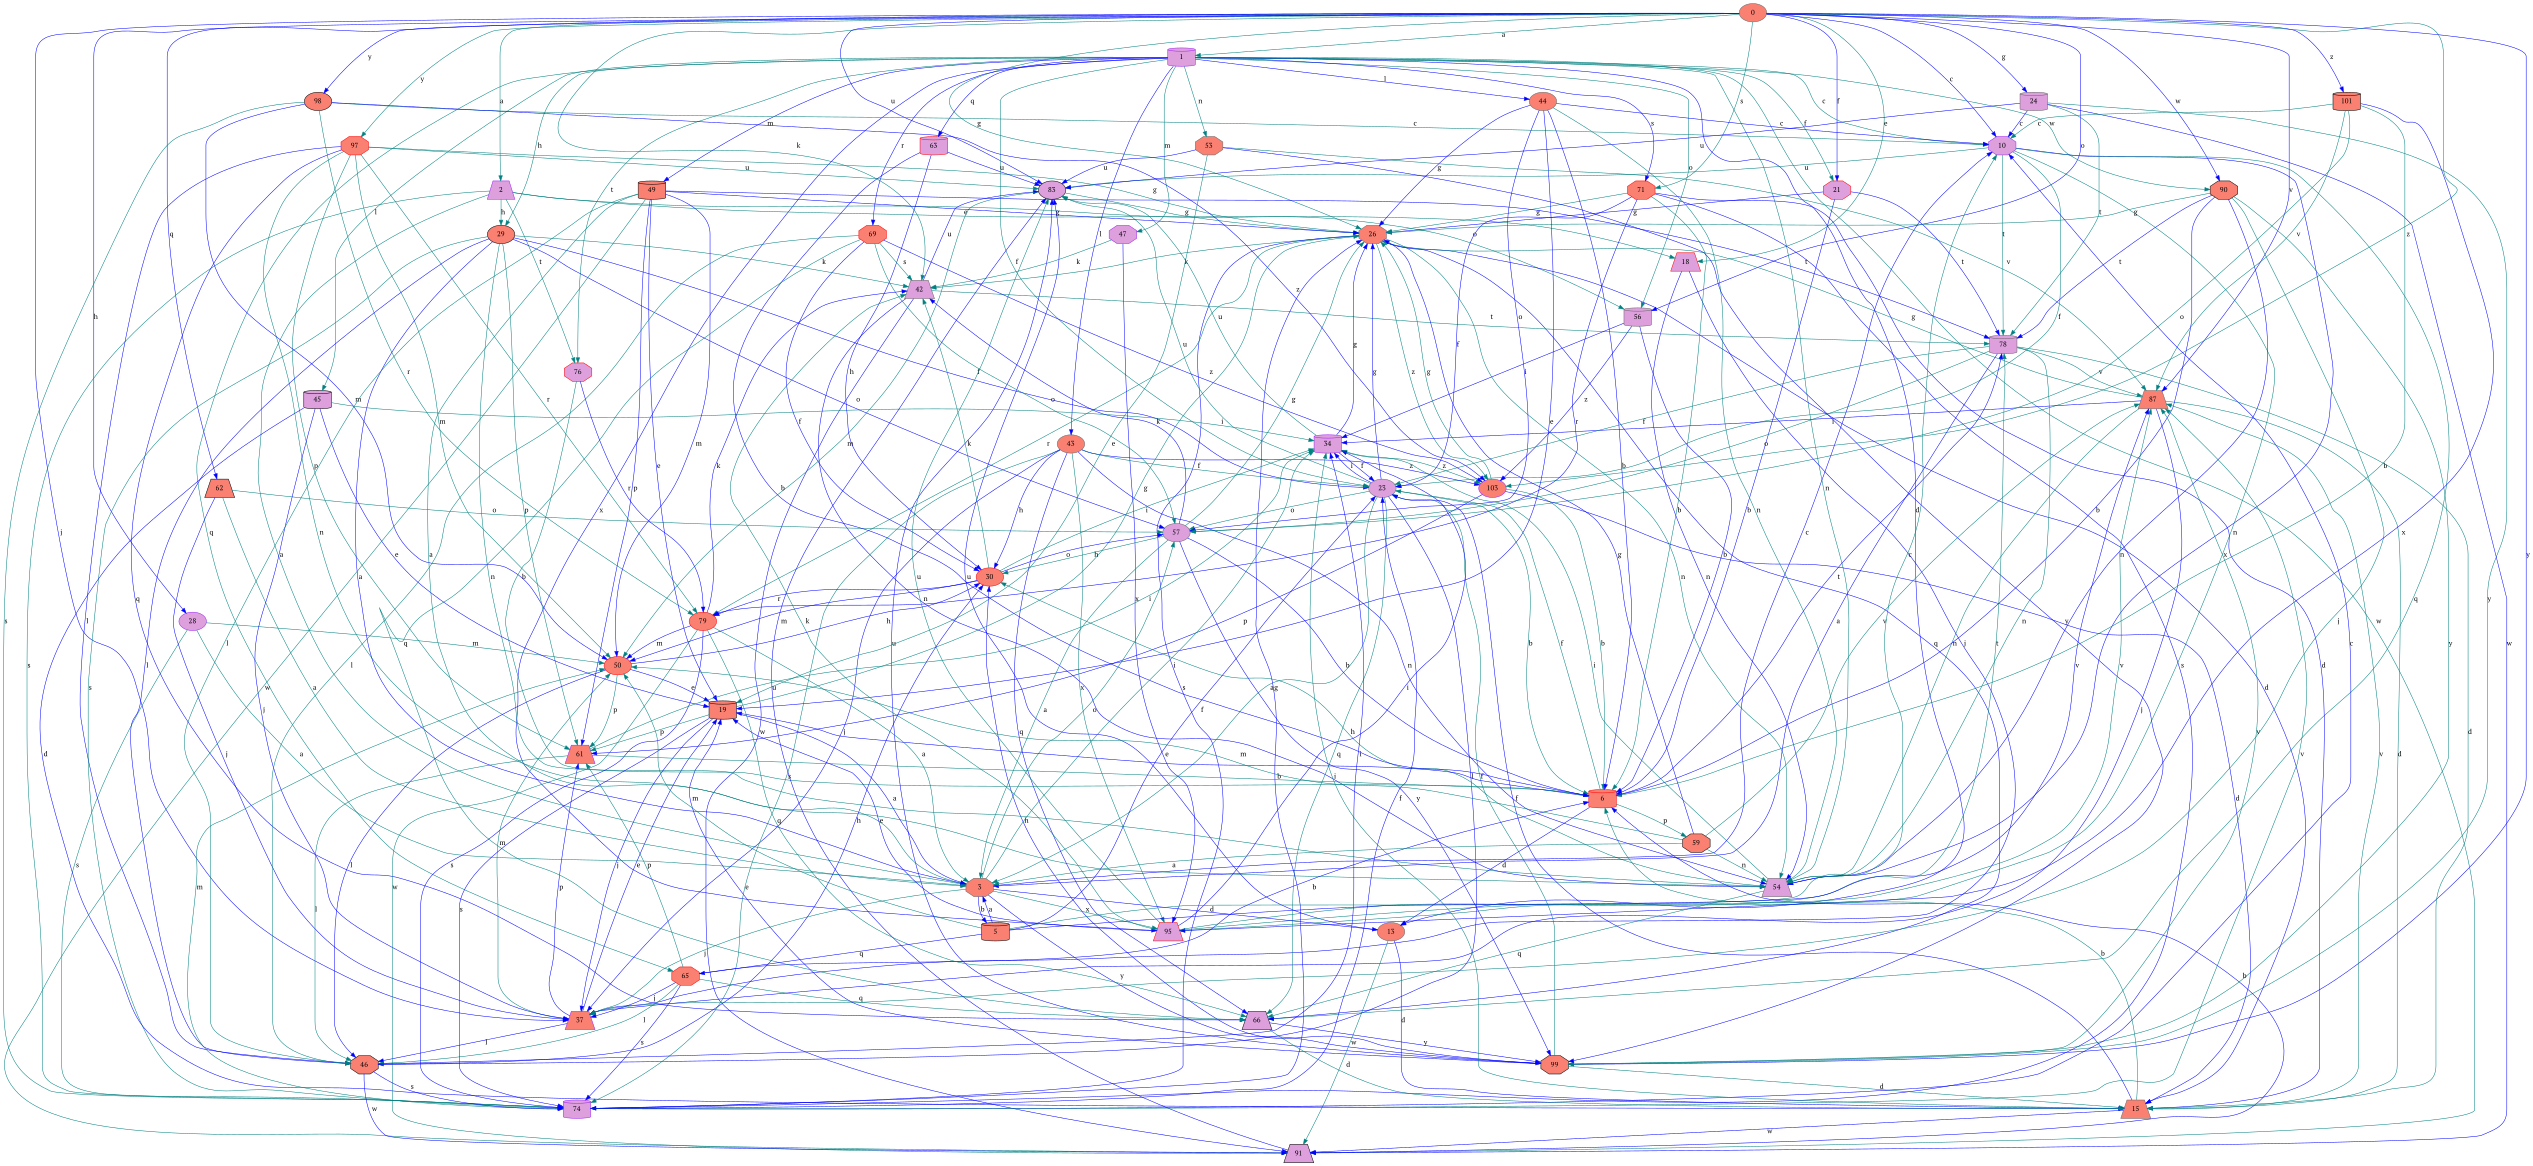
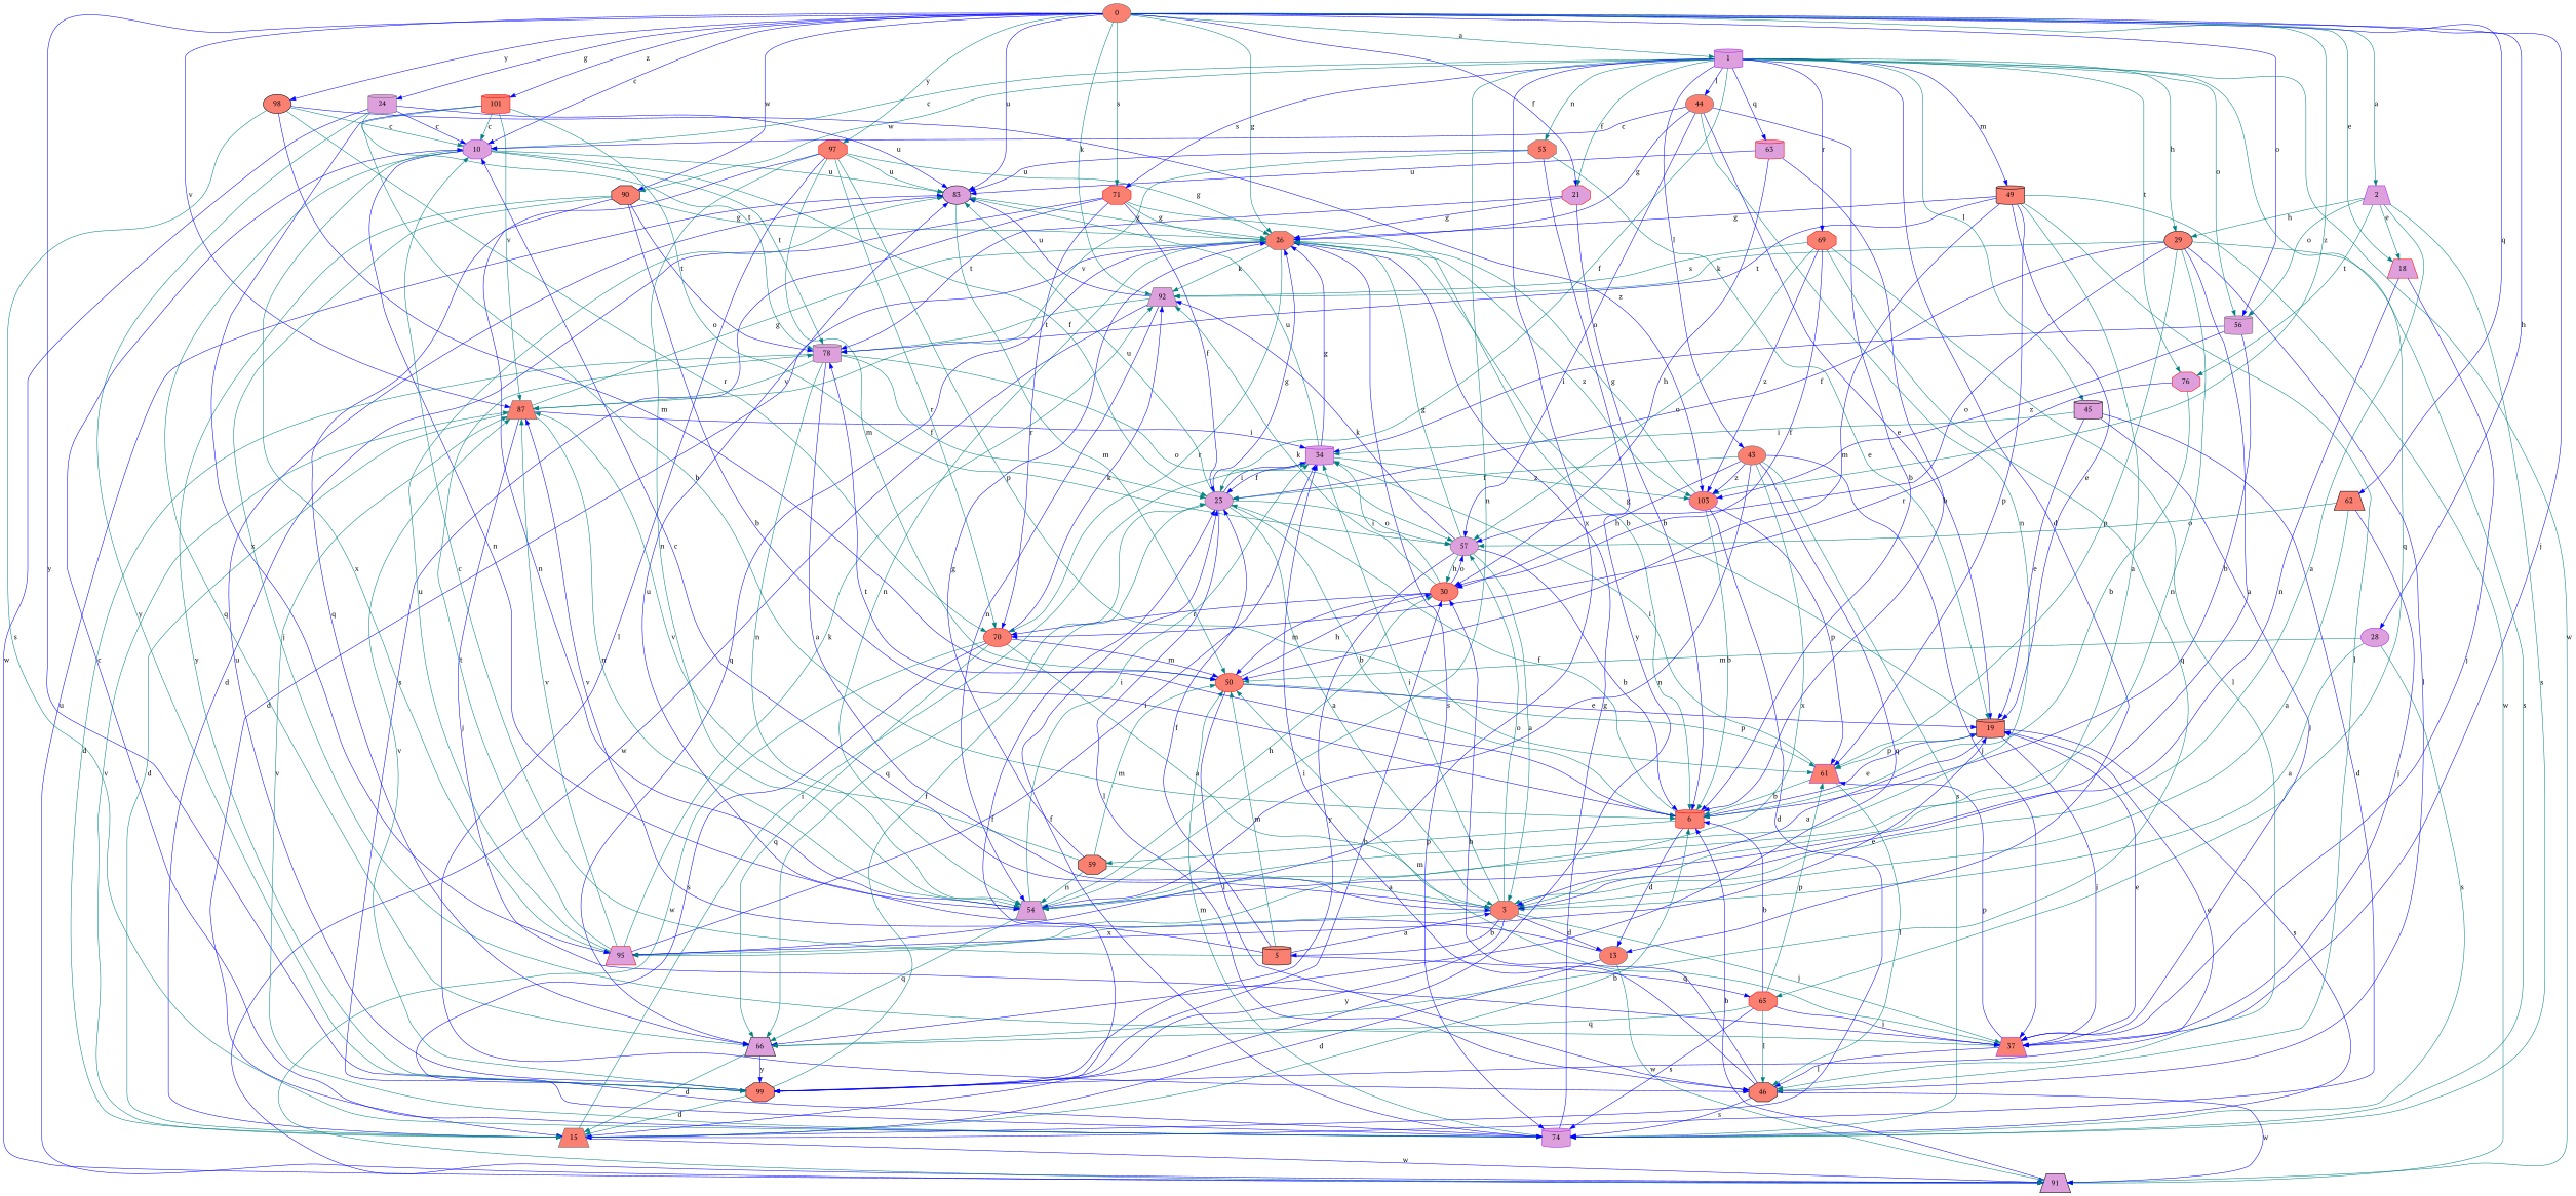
  strict digraph {
    fontname="PT Serif"
    node [color=gray40 fillcolor=salmon fontname="PT Serif" shape=octagon style=filled]
    edge [color=teal fontname="PT Serif"]
    0 [shape=ellipse]
    1 [color=purple fillcolor=plum shape=cylinder]
    2 [color=purple fillcolor=plum shape=trapezium]
    10 [color=purple fillcolor=plum]
    18 [color=red fillcolor=plum shape=trapezium]
    21 [color=red fillcolor=plum]
    24 [fillcolor=plum shape=cylinder]
    26
    28 [color=purple fillcolor=plum shape=ellipse]
    37 [color=purple shape=trapezium]
-   42 [fillcolor=plum shape=trapezium]
+   42 [fillcolor=plum shape=trapezium label=92]
    56 [fillcolor=plum shape=cylinder]
    62 [color=black shape=trapezium]
    71 [color=red]
    83 [color=black fillcolor=plum shape=ellipse]
    87 [shape=trapezium]
    90 [color=black]
    97 [color=red]
    98 [color=black shape=ellipse]
    99 [color=black]
-   101 [color=black shape=cylinder]
+   101 [color=red shape=cylinder]
    103 [color=purple shape=ellipse]
    13 [shape=ellipse]
    23 [fillcolor=plum shape=ellipse]
    29 [color=black shape=ellipse]
    43 [shape=ellipse]
    44 [shape=ellipse]
    45 [color=black fillcolor=plum shape=cylinder]
-   47 [color=purple fillcolor=plum]
    49 [color=black shape=cylinder]
    53
    54 [fillcolor=plum shape=trapezium]
    63 [color=red fillcolor=plum shape=cylinder]
    65 [color=red]
    69 [color=red]
    76 [color=red fillcolor=plum]
    91 [color=black fillcolor=plum shape=trapezium]
    95 [color=red fillcolor=plum shape=trapezium]
    3
    74 [color=purple fillcolor=plum shape=cylinder]
    78 [fillcolor=plum shape=cylinder]
    66 [color=black fillcolor=plum shape=trapezium]
    6 [color=red shape=cylinder]
    15 [shape=trapezium]
-   70 [color=red shape=ellipse label=79]
+   70 [color=red shape=ellipse]
    50 [color=red shape=ellipse]
    19 [color=black shape=cylinder]
    61 [color=purple shape=trapezium]
    46 [color=black]
    34 [color=purple fillcolor=plum shape=cylinder]
    57 [fillcolor=plum shape=ellipse]
    30 [color=red shape=ellipse]
    5 [color=black shape=cylinder]
    59 [color=black]
    0 -> 1 [label=a]
    0 -> 2 [label=a]
    0 -> 10 [color=blue label=c]
    0 -> 18 [label=e]
    0 -> 21 [color=blue label=f]
    0 -> 24 [color=blue label=g]
    0 -> 26 [label=g]
    0 -> 28 [color=blue label=h]
    0 -> 37 [color=blue label=j]
    0 -> 42 [label=k]
    0 -> 56 [color=blue label=o]
    0 -> 62 [color=blue label=q]
    0 -> 71 [label=s]
    0 -> 83 [color=blue label=u]
    0 -> 87 [color=blue label=v]
    0 -> 90 [color=blue label=w]
    0 -> 97 [label=y]
    0 -> 98 [color=blue label=y]
    0 -> 99 [color=blue label=y]
    0 -> 101 [color=blue label=z]
    0 -> 103 [label=z]
    1 -> 10 [label=c]
    1 -> 21 [label=f]
    1 -> 56 [label=o]
    1 -> 71 [color=blue label=s]
    1 -> 90 [label=w]
    1 -> 13 [color=blue label=d]
    1 -> 23 [label=f]
    1 -> 29 [label=h]
    1 -> 43 [color=blue label=l]
    1 -> 44 [color=blue label=l]
    1 -> 45 [label=l]
-   1 -> 47 [label=m]
    1 -> 49 [color=blue label=m]
    1 -> 53 [label=n]
    1 -> 54 [label=n]
    1 -> 63 [color=blue label=q]
    1 -> 65 [label=q]
    1 -> 69 [color=blue label=r]
    1 -> 76 [label=t]
    1 -> 91 [label=w]
    1 -> 95 [color=blue label=x]
    2 -> 18 [label=e]
    2 -> 56 [label=o]
    2 -> 29 [label=h]
    2 -> 76 [label=t]
    2 -> 3 [label=a]
    2 -> 74 [label=s]
    10 -> 83 [label=u]
    10 -> 23 [label=f]
    10 -> 54 [color=blue label=n]
    10 -> 95 [label=x]
    10 -> 78 [label=t]
    10 -> 66 [label=q]
    18 -> 37 [color=blue label=j]
    18 -> 54 [color=blue label=n]
    21 -> 26 [color=blue label=g]
    21 -> 78 [color=blue label=t]
    21 -> 6 [color=blue label=b]
    24 -> 10 [color=blue label=c]
    24 -> 83 [color=blue label=u]
    24 -> 99 [label=y]
    24 -> 91 [color=blue label=w]
    24 -> 78 [label=t]
    26 -> 42 [label=k]
    26 -> 103 [label=z]
    26 -> 54 [label=n]
    26 -> 74 [color=blue label=s]
    26 -> 66 [color=blue label=q]
    26 -> 15 [color=blue label=d]
    26 -> 70 [label=r]
    28 -> 3 [label=a]
    28 -> 74 [label=s]
    28 -> 50 [label=m]
    37 -> 50 [label=m]
    37 -> 19 [color=blue label=e]
    37 -> 61 [color=blue label=p]
    37 -> 46 [color=blue label=l]
    42 -> 83 [color=blue label=u]
    42 -> 54 [color=blue label=n]
    42 -> 91 [color=blue label=w]
    42 -> 78 [label=t]
    56 -> 103 [color=blue label=z]
    56 -> 6 [color=blue label=b]
    56 -> 34 [color=blue label=i]
    62 -> 37 [color=blue label=j]
    62 -> 3 [label=a]
    62 -> 57 [label=o]
    71 -> 26 [label=g]
    71 -> 23 [color=blue label=f]
    71 -> 74 [color=blue label=s]
    71 -> 6 [label=b]
    71 -> 15 [color=blue label=d]
    71 -> 70 [color=blue label=r]
    83 -> 26 [label=g]
    83 -> 50 [label=m]
    87 -> 26 [label=g]
    87 -> 37 [color=blue label=j]
    87 -> 54 [label=n]
    87 -> 15 [label=d]
    87 -> 34 [color=blue label=i]
    90 -> 26 [label=g]
    90 -> 37 [label=j]
    90 -> 99 [label=y]
    90 -> 54 [color=blue label=n]
    90 -> 78 [color=blue label=t]
    90 -> 6 [color=blue label=b]
    97 -> 26 [label=g]
    97 -> 83 [label=u]
    97 -> 54 [label=n]
    97 -> 66 [color=blue label=q]
    97 -> 70 [label=r]
    97 -> 50 [label=m]
    97 -> 61 [label=p]
    97 -> 46 [color=blue label=l]
    98 -> 10 [label=c]
    98 -> 103 [color=blue label=z]
    98 -> 74 [label=s]
    98 -> 70 [label=r]
    98 -> 50 [color=blue label=m]
    99 -> 83 [color=blue label=u]
    99 -> 87 [label=v]
    99 -> 23 [label=f]
    99 -> 15 [label=d]
    99 -> 19 [color=blue label=e]
    99 -> 30 [color=blue label=h]
    101 -> 10 [label=c]
    101 -> 87 [label=v]
    101 -> 95 [color=blue label=x]
    101 -> 6 [label=b]
    101 -> 57 [label=o]
    103 -> 26 [label=g]
    103 -> 6 [label=b]
    103 -> 15 [color=blue label=d]
    103 -> 61 [color=blue label=p]
    13 -> 83 [color=blue label=u]
    13 -> 91 [label=w]
    13 -> 15 [color=blue label=d]
    23 -> 26 [color=blue label=g]
    23 -> 83 [label=u]
    23 -> 3 [label=a]
    23 -> 66 [label=q]
    23 -> 6 [label=b]
    23 -> 46 [color=blue label=l]
    23 -> 34 [color=blue label=i]
    23 -> 57 [label=o]
    29 -> 42 [label=k]
    29 -> 23 [color=blue label=f]
    29 -> 54 [label=n]
    29 -> 3 [color=blue label=a]
    29 -> 74 [label=s]
    29 -> 61 [label=p]
    29 -> 46 [color=blue label=l]
    29 -> 57 [color=blue label=o]
    43 -> 37 [color=blue label=j]
    43 -> 103 [color=blue label=z]
    43 -> 23 [label=f]
    43 -> 54 [color=blue label=n]
    43 -> 95 [label=x]
    43 -> 74 [label=s]
    43 -> 66 [color=blue label=q]
    43 -> 30 [color=blue label=h]
    44 -> 10 [color=blue label=c]
    44 -> 26 [color=blue label=g]
    44 -> 54 [label=n]
    44 -> 6 [color=blue label=b]
    44 -> 19 [color=blue label=e]
    44 -> 57 [color=blue label=o]
    45 -> 37 [color=blue label=j]
    45 -> 15 [color=blue label=d]
    45 -> 19 [color=blue label=e]
    45 -> 34 [label=i]
-   47 -> 42 [label=k]
-   47 -> 95 [color=blue label=x]
    49 -> 26 [color=blue label=g]
    49 -> 91 [label=w]
    49 -> 3 [label=a]
    49 -> 78 [color=blue label=t]
    49 -> 50 [color=blue label=m]
    49 -> 19 [color=blue label=e]
    49 -> 61 [color=blue label=p]
    49 -> 46 [label=l]
    53 -> 83 [color=blue label=u]
    53 -> 87 [label=v]
    53 -> 99 [color=blue label=y]
    53 -> 19 [label=e]
    54 -> 66 [label=q]
    54 -> 34 [label=i]
    54 -> 30 [label=h]
    63 -> 83 [color=blue label=u]
    63 -> 6 [color=blue label=b]
    63 -> 30 [color=blue label=h]
    65 -> 37 [color=blue label=j]
    65 -> 74 [color=blue label=s]
    65 -> 66 [label=q]
    65 -> 6 [color=blue label=b]
    65 -> 61 [label=p]
    65 -> 46 [label=l]
    69 -> 42 [label=s]
    69 -> 103 [color=blue label=z]
    69 -> 66 [label=q]
    69 -> 46 [label=l]
    69 -> 57 [label=o]
    69 -> 30 [color=blue label=f]
    76 -> 6 [label=b]
    76 -> 70 [color=blue label=r]
    91 -> 83 [color=blue label=u]
    91 -> 6 [color=blue label=b]
    95 -> 42 [label=k]
    95 -> 83 [label=u]
    95 -> 87 [label=v]
    95 -> 78 [label=t]
    95 -> 19 [color=blue label=e]
    95 -> 34 [color=blue label=i]
    3 -> 10 [color=blue label=c]
    3 -> 37 [label=j]
    3 -> 99 [color=blue label=y]
    3 -> 13 [color=blue label=d]
    3 -> 95 [label=x]
    3 -> 34 [label=i]
    3 -> 57 [label=o]
    3 -> 5 [color=blue label=b]
    74 -> 10 [color=blue label=c]
    74 -> 26 [color=blue label=g]
    74 -> 87 [label=v]
    74 -> 23 [color=blue label=f]
    74 -> 50 [label=m]
    78 -> 87 [label=v]
    78 -> 23 [label=f]
    78 -> 54 [label=n]
    78 -> 3 [color=blue label=a]
    78 -> 15 [label=d]
    78 -> 57 [label=o]
    66 -> 99 [color=blue label=y]
    66 -> 15 [label=d]
    6 -> 13 [color=blue label=d]
    6 -> 23 [label=f]
    6 -> 78 [color=blue label=t]
    6 -> 19 [color=blue label=e]
    6 -> 59 [label=p]
    15 -> 87 [label=v]
    15 -> 23 [color=blue label=f]
    15 -> 91 [color=blue label=w]
    15 -> 6 [label=b]
    15 -> 34 [label=i]
    70 -> 42 [color=blue label=k]
    70 -> 91 [label=w]
    70 -> 3 [label=a]
    70 -> 74 [color=blue label=s]
    70 -> 66 [label=q]
    70 -> 50 [color=blue label=m]
    50 -> 19 [color=blue label=e]
    50 -> 61 [label=p]
    50 -> 46 [color=blue label=l]
    50 -> 30 [color=blue label=h]
    19 -> 26 [label=g]
    19 -> 37 [color=blue label=j]
    19 -> 3 [color=blue label=a]
    19 -> 74 [color=blue label=s]
    19 -> 61 [label=p]
    61 -> 6 [label=b]
    61 -> 46 [label=l]
    61 -> 34 [label=i]
    46 -> 91 [color=blue label=w]
    46 -> 74 [color=blue label=s]
    46 -> 34 [color=blue label=i]
    46 -> 30 [color=blue label=h]
    34 -> 26 [color=blue label=g]
    34 -> 83 [label=u]
    34 -> 103 [label=z]
    34 -> 23 [color=blue label=f]
    57 -> 26 [label=g]
    57 -> 42 [color=blue label=k]
    57 -> 99 [color=blue label=y]
    57 -> 3 [label=a]
    57 -> 6 [color=blue label=b]
    57 -> 30 [label=h]
    30 -> 42 [label=k]
    30 -> 70 [color=blue label=r]
    30 -> 50 [color=blue label=m]
    30 -> 34 [label=i]
    30 -> 57 [color=blue label=o]
    5 -> 10 [label=c]
    5 -> 87 [color=blue label=v]
    5 -> 23 [color=blue label=f]
    5 -> 65 [color=blue label=q]
    5 -> 3 [color=blue label=a]
    5 -> 50 [label=m]
    59 -> 26 [color=blue label=g]
    59 -> 87 [label=v]
    59 -> 54 [label=n]
    59 -> 3 [label=a]
    59 -> 50 [label=m]
  }
